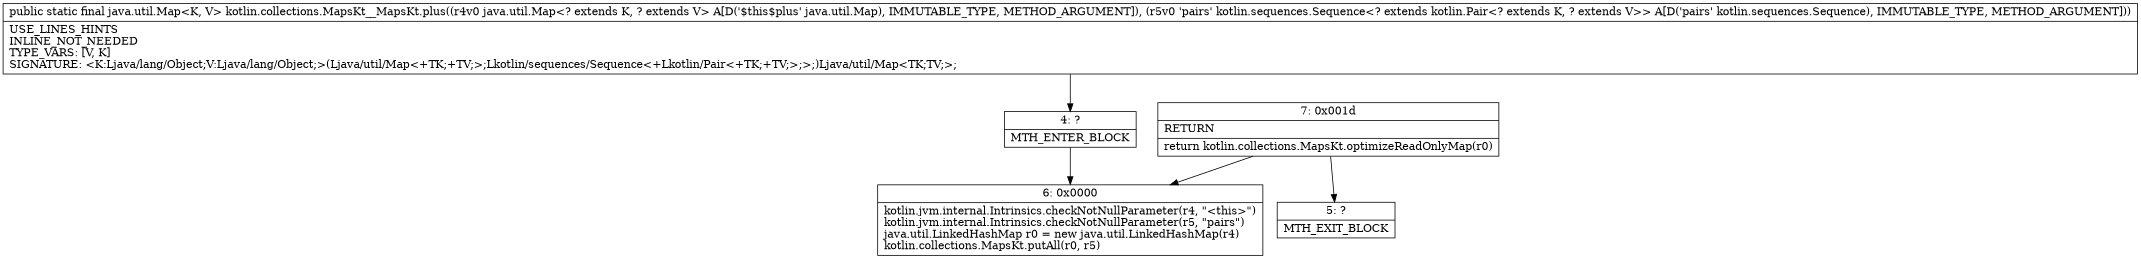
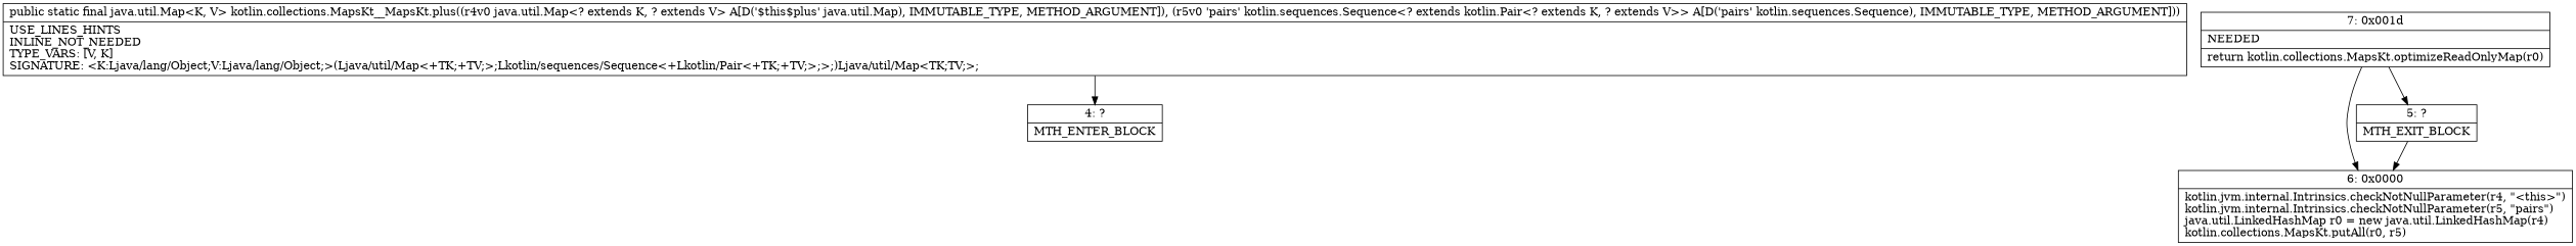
  digraph {
    node [shape=record]
    n1 [label="{4\:\ ?|MTH_ENTER_BLOCK\l}"]
    n2 [label="{6\:\ 0x0000|kotlin.jvm.internal.Intrinsics.checkNotNullParameter(r4, \"\<this\>\")\lkotlin.jvm.internal.Intrinsics.checkNotNullParameter(r5, \"pairs\")\ljava.util.LinkedHashMap r0 = new java.util.LinkedHashMap(r4)\lkotlin.collections.MapsKt.putAll(r0, r5)\l}"]
-   n3 [label="{7\:\ 0x001d|RETURN\l|return kotlin.collections.MapsKt.optimizeReadOnlyMap(r0)\l}"]
+   n3 [label="{7\:\ 0x001d|NEEDED\l|return kotlin.collections.MapsKt.optimizeReadOnlyMap(r0)\l}"]
    n4 [label="{5\:\ ?|MTH_EXIT_BLOCK\l}"]
    n5 [label="{public static final java.util.Map\<K, V\> kotlin.collections.MapsKt__MapsKt.plus((r4v0 java.util.Map\<? extends K, ? extends V\> A[D('$this$plus' java.util.Map), IMMUTABLE_TYPE, METHOD_ARGUMENT]), (r5v0 'pairs' kotlin.sequences.Sequence\<? extends kotlin.Pair\<? extends K, ? extends V\>\> A[D('pairs' kotlin.sequences.Sequence), IMMUTABLE_TYPE, METHOD_ARGUMENT]))  | USE_LINES_HINTS\lINLINE_NOT_NEEDED\lTYPE_VARS: [V, K]\lSIGNATURE: \<K:Ljava\/lang\/Object;V:Ljava\/lang\/Object;\>(Ljava\/util\/Map\<+TK;+TV;\>;Lkotlin\/sequences\/Sequence\<+Lkotlin\/Pair\<+TK;+TV;\>;\>;)Ljava\/util\/Map\<TK;TV;\>;\l}"]
-   n1 -> n2
+   n4 -> n2
    n3 -> n2
    n3 -> n4
    n5 -> n1
  }
